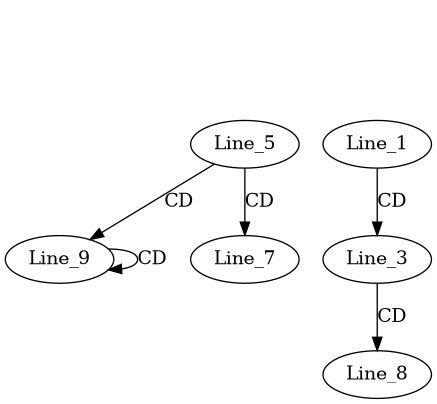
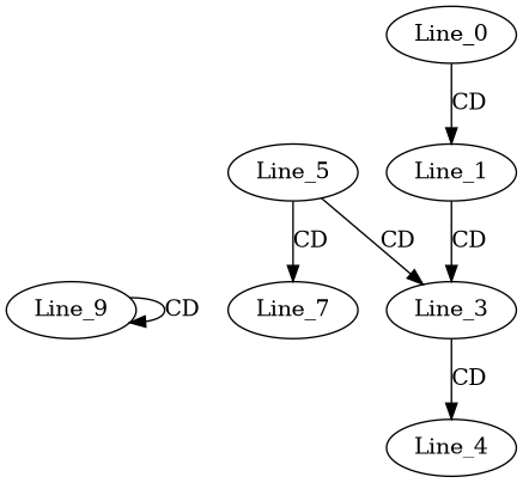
  digraph {
    n1 [label=Line_1]
+   Line_0
    Line_3
-   Line_4 [label=Line_8]
+   Line_4
    n5 [label=Line_9]
    Line_5
    Line_7
    n1 -> Line_3 [label=CD]
+   Line_0 -> n1 [label=CD]
    Line_3 -> Line_4 [label=CD]
    n5 -> n5 [label=CD]
-   Line_5 -> n5 [label=CD]
+   Line_5 -> Line_3 [label=CD]
    Line_5 -> Line_7 [label=CD]
  }
